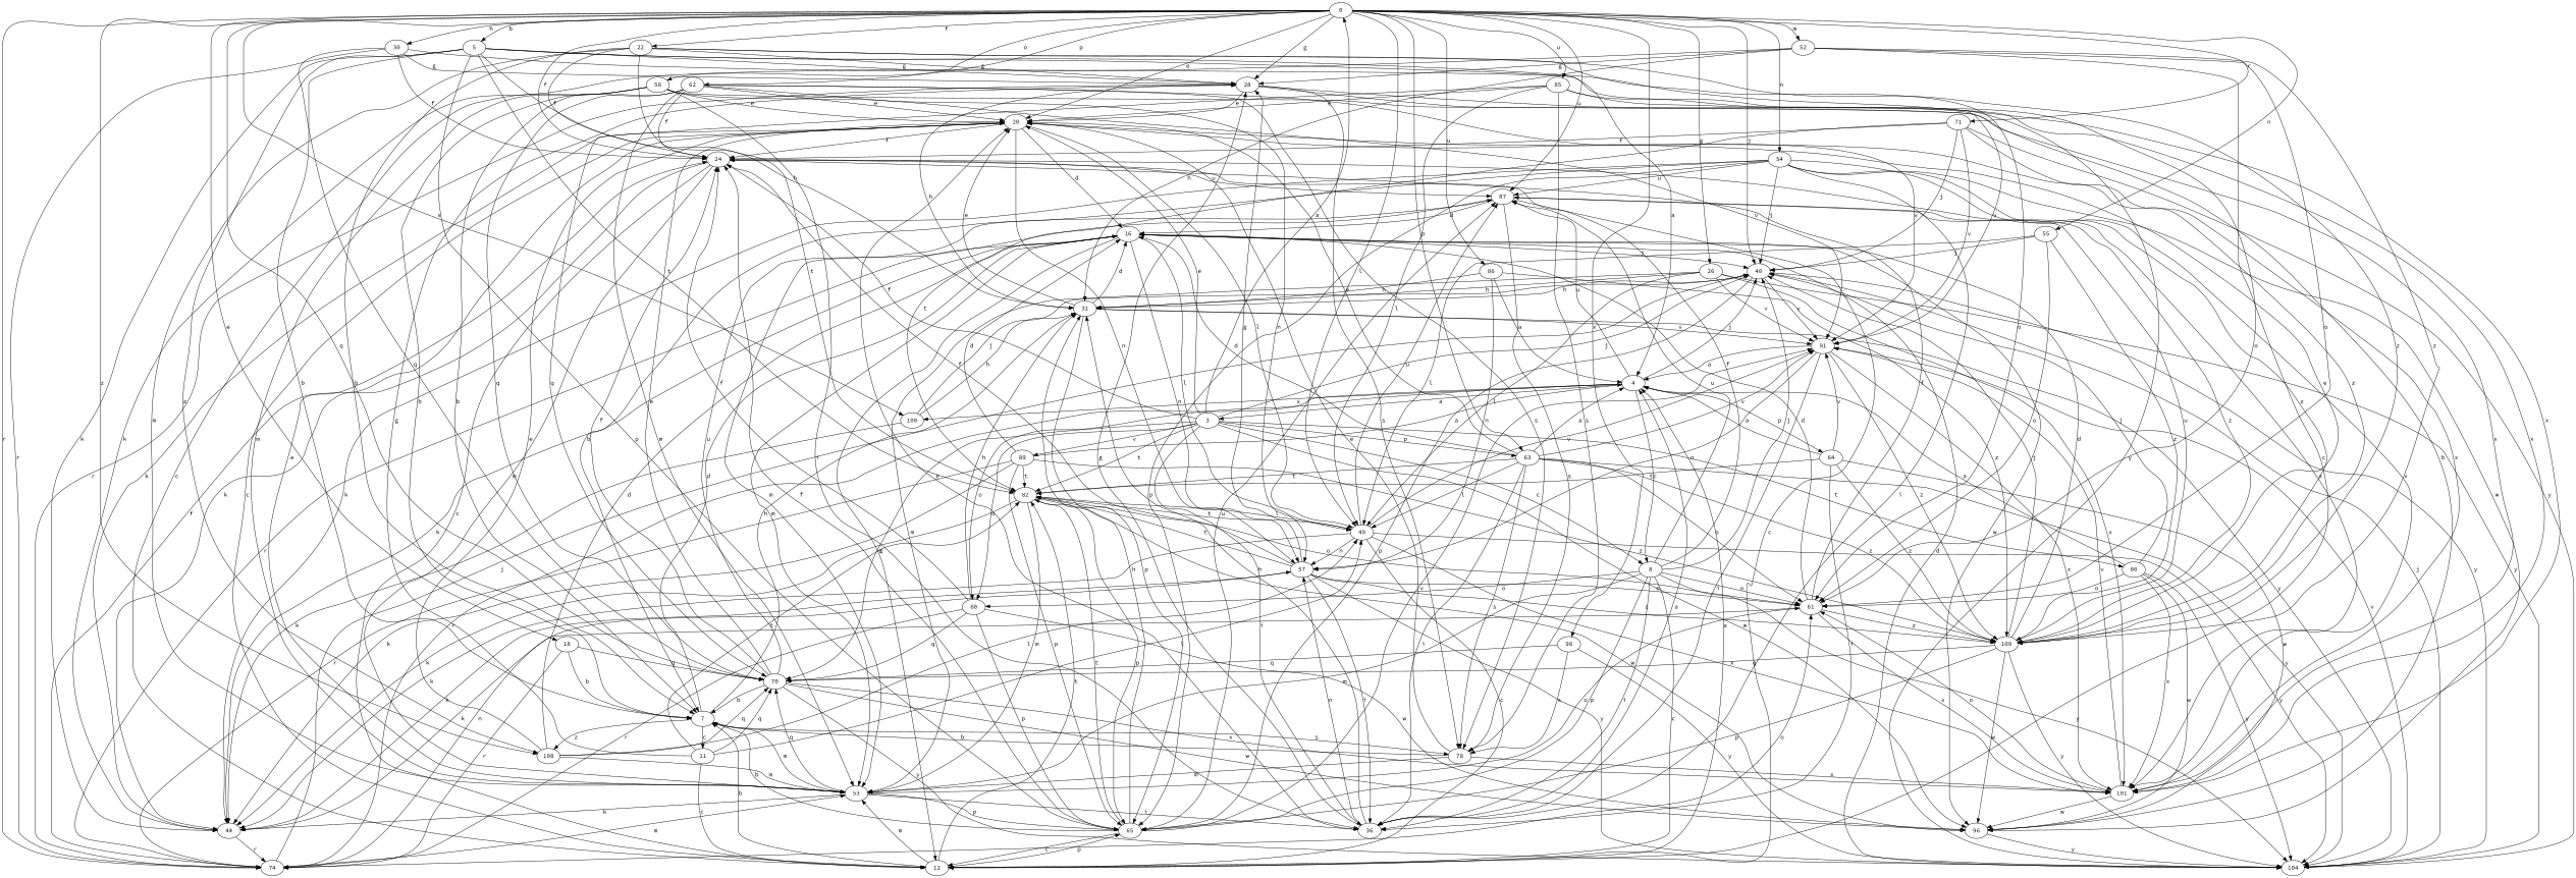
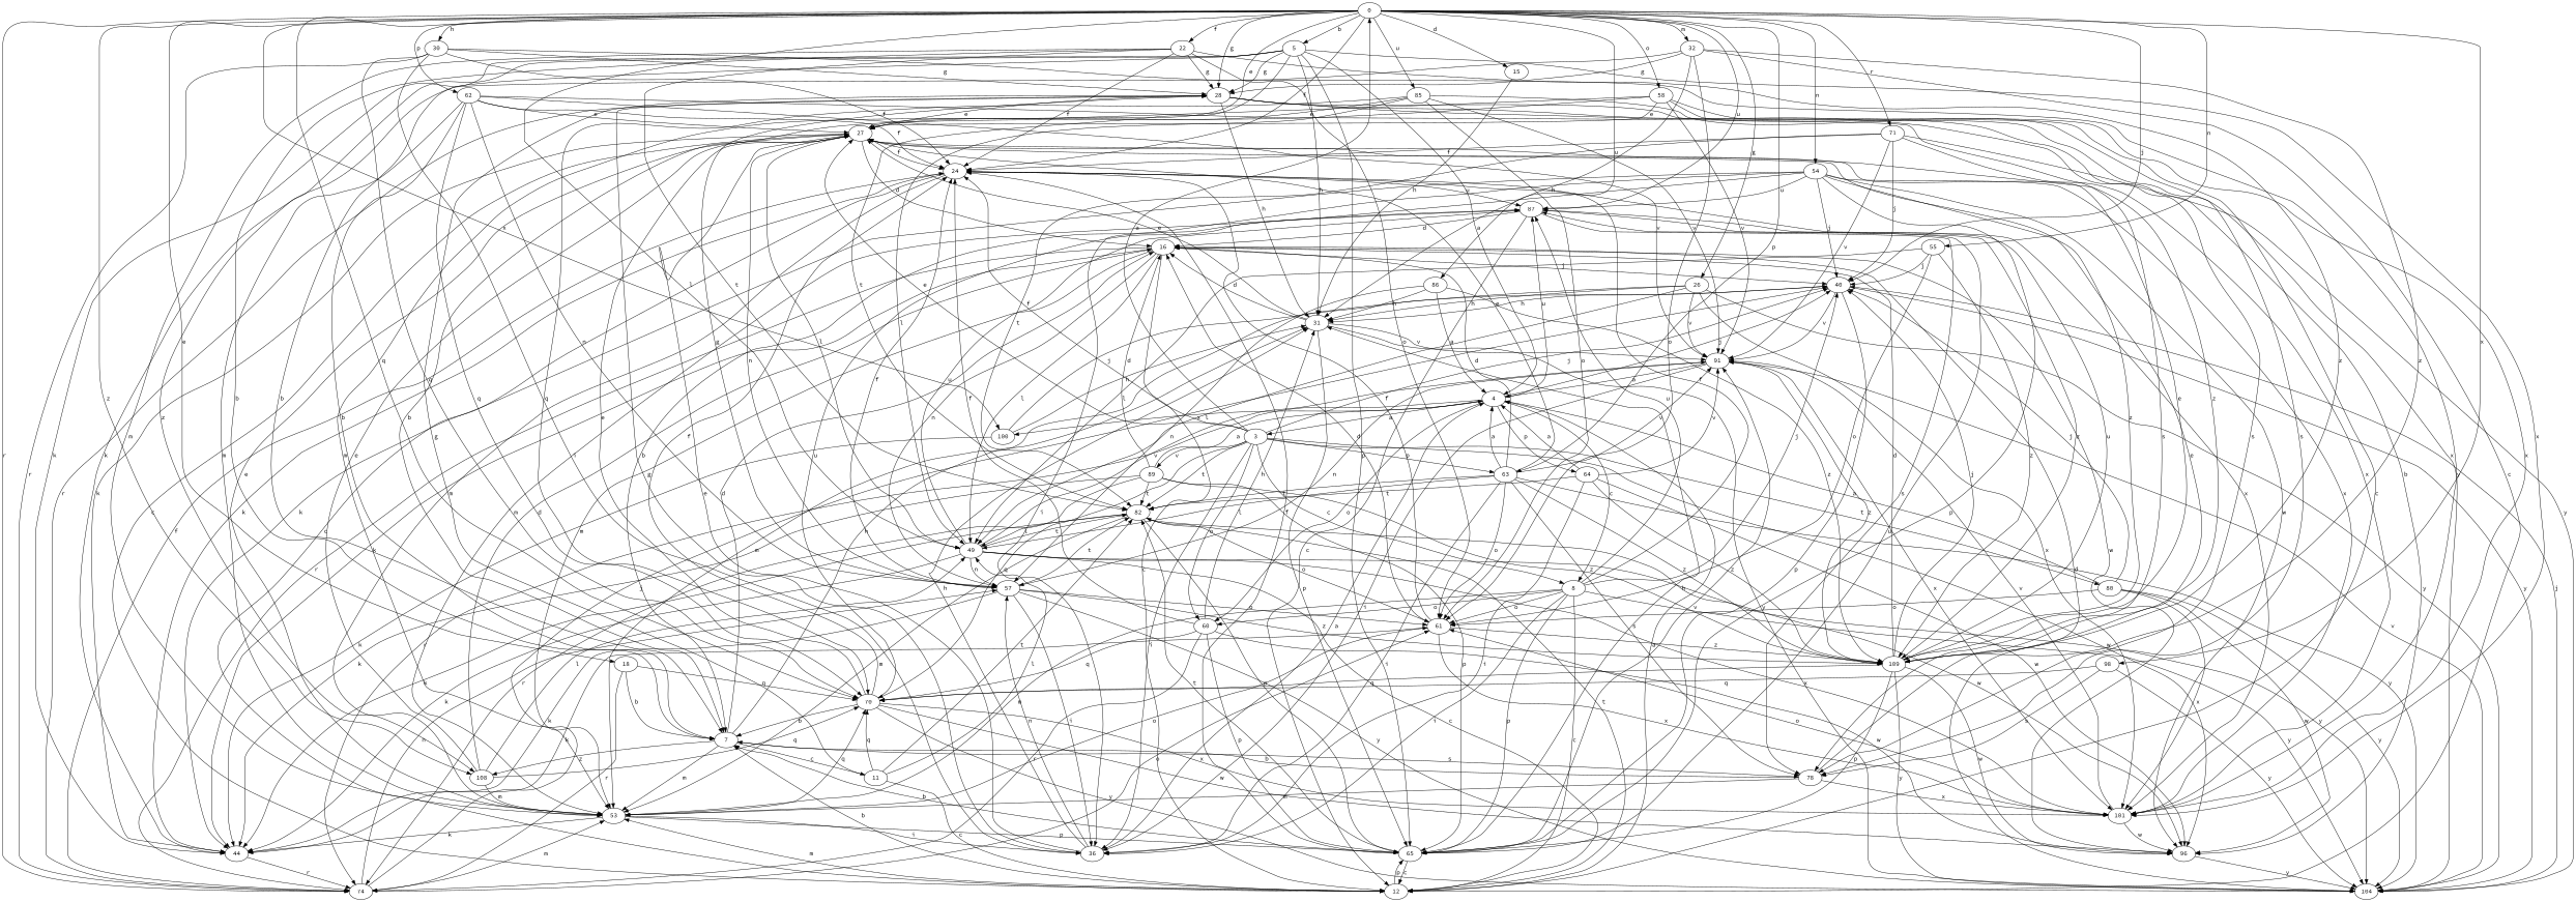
  strict digraph {
    fontname="Source Code Pro"
    node [fontname="Source Code Pro"]
    edge [fontname="Source Code Pro"]
    0
    5
+   15
    18
-   20
+   20 [label=27]
    22
    24
    26
    28
    30
    40
    49
-   52
+   52 [label=32]
    54
    55
    58
    62
    63
    70
    71
    74
    85
    86
    87
    98
    100
    108
    82
    4
    7
    31
    44
    65
    101
    16
    12
    57
    109
    53
    61
    104
    91
    96
    78
    36
    3
    8
    60
    80
    89
    64
    11
    0 -> 5 [label=b]
+   0 -> 15 [label=d]
    0 -> 18 [label=e]
    0 -> 20 [label=e]
    0 -> 22 [label=f]
    0 -> 24 [label=f]
    0 -> 26 [label=g]
    0 -> 28 [label=g]
    0 -> 30 [label=h]
    0 -> 40 [label=j]
    0 -> 49 [label=l]
    0 -> 52 [label=m]
    0 -> 54 [label=n]
    0 -> 55 [label=n]
    0 -> 58 [label=o]
    0 -> 62 [label=p]
    0 -> 63 [label=p]
    0 -> 70 [label=q]
    0 -> 71 [label=r]
    0 -> 74 [label=r]
    0 -> 85 [label=u]
    0 -> 86 [label=u]
    0 -> 87 [label=u]
    0 -> 98 [label=x]
    0 -> 100 [label=x]
    0 -> 108 [label=z]
    5 -> 28 [label=g]
    5 -> 108 [label=z]
    5 -> 82 [label=t]
    5 -> 4 [label=a]
    5 -> 7 [label=b]
    5 -> 31 [label=h]
    5 -> 44 [label=k]
    5 -> 65 [label=p]
    5 -> 101 [label=x]
+   15 -> 31 [label=h]
    18 -> 70 [label=q]
    18 -> 74 [label=r]
    18 -> 7 [label=b]
    20 -> 24 [label=f]
    20 -> 49 [label=l]
    20 -> 44 [label=k]
    20 -> 16 [label=d]
    20 -> 12 [label=c]
    20 -> 57 [label=n]
    20 -> 109 [label=z]
    22 -> 24 [label=f]
    22 -> 28 [label=g]
    22 -> 82 [label=t]
    22 -> 7 [label=b]
    22 -> 109 [label=z]
    22 -> 53 [label=m]
    22 -> 61 [label=o]
    24 -> 87 [label=u]
    24 -> 44 [label=k]
    24 -> 101 [label=x]
    24 -> 12 [label=c]
    24 -> 53 [label=m]
    26 -> 49 [label=l]
    26 -> 31 [label=h]
    26 -> 101 [label=x]
    26 -> 53 [label=m]
    26 -> 104 [label=y]
    26 -> 91 [label=v]
    28 -> 20 [label=e]
    28 -> 74 [label=r]
    28 -> 31 [label=h]
    28 -> 101 [label=x]
    28 -> 96 [label=b]
    28 -> 78 [label=s]
    30 -> 24 [label=f]
    30 -> 28 [label=g]
    30 -> 70 [label=q]
    30 -> 74 [label=r]
    30 -> 104 [label=y]
    40 -> 31 [label=h]
    40 -> 65 [label=p]
    40 -> 104 [label=y]
    40 -> 91 [label=v]
    49 -> 87 [label=u]
    49 -> 82 [label=t]
    49 -> 44 [label=k]
    49 -> 101 [label=x]
    49 -> 12 [label=c]
    49 -> 57 [label=n]
    49 -> 104 [label=y]
    49 -> 91 [label=v]
    52 -> 28 [label=g]
    52 -> 31 [label=h]
    52 -> 44 [label=k]
    52 -> 12 [label=c]
    52 -> 109 [label=z]
    52 -> 61 [label=o]
    54 -> 40 [label=j]
    54 -> 87 [label=u]
    54 -> 7 [label=b]
    54 -> 44 [label=k]
    54 -> 65 [label=p]
    54 -> 101 [label=x]
    54 -> 109 [label=z]
    54 -> 96 [label=w]
    54 -> 36 [label=i]
    55 -> 40 [label=j]
    55 -> 49 [label=l]
    55 -> 109 [label=z]
    55 -> 61 [label=o]
    58 -> 20 [label=e]
    58 -> 7 [label=b]
    58 -> 101 [label=x]
    58 -> 12 [label=c]
    58 -> 53 [label=m]
    58 -> 91 [label=v]
-   58 -> 36 [label=i]
+   30 -> 36 [label=i]
    62 -> 20 [label=e]
    62 -> 24 [label=f]
    62 -> 70 [label=q]
    62 -> 7 [label=b]
    62 -> 57 [label=n]
    62 -> 53 [label=m]
    62 -> 91 [label=v]
    62 -> 78 [label=s]
    63 -> 20 [label=e]
    63 -> 49 [label=l]
    63 -> 82 [label=t]
    63 -> 4 [label=a]
    63 -> 16 [label=d]
    63 -> 109 [label=z]
    63 -> 61 [label=o]
    63 -> 104 [label=y]
    63 -> 91 [label=v]
    63 -> 78 [label=s]
    63 -> 36 [label=i]
    70 -> 20 [label=e]
    70 -> 24 [label=f]
    70 -> 87 [label=u]
    70 -> 7 [label=b]
    70 -> 101 [label=x]
    70 -> 104 [label=y]
    70 -> 96 [label=w]
    71 -> 24 [label=f]
    71 -> 40 [label=j]
    71 -> 82 [label=t]
    71 -> 101 [label=x]
    71 -> 104 [label=y]
    71 -> 91 [label=v]
    74 -> 24 [label=f]
    74 -> 40 [label=j]
    74 -> 57 [label=n]
    74 -> 53 [label=m]
    74 -> 61 [label=o]
    85 -> 20 [label=e]
    85 -> 49 [label=l]
    85 -> 70 [label=q]
    85 -> 61 [label=o]
    85 -> 91 [label=v]
    85 -> 78 [label=s]
    86 -> 4 [label=a]
    86 -> 31 [label=h]
    86 -> 57 [label=n]
    86 -> 109 [label=z]
    87 -> 16 [label=d]
    87 -> 12 [label=c]
    87 -> 109 [label=z]
    87 -> 53 [label=m]
    87 -> 78 [label=s]
    98 -> 70 [label=q]
    98 -> 104 [label=y]
    98 -> 78 [label=s]
    100 -> 40 [label=j]
    100 -> 31 [label=h]
    100 -> 44 [label=k]
    108 -> 20 [label=e]
    108 -> 49 [label=l]
    108 -> 70 [label=q]
    108 -> 16 [label=d]
    108 -> 53 [label=m]
    82 -> 49 [label=l]
    82 -> 44 [label=k]
    82 -> 65 [label=p]
    82 -> 53 [label=m]
    82 -> 61 [label=o]
    82 -> 96 [label=w]
    4 -> 40 [label=j]
    4 -> 74 [label=r]
    4 -> 87 [label=u]
    4 -> 100 [label=x]
    4 -> 3 [label=a]
    4 -> 8 [label=c]
    4 -> 60 [label=o]
    4 -> 64 [label=p]
    7 -> 108 [label=z]
    7 -> 31 [label=h]
    7 -> 16 [label=d]
    7 -> 53 [label=m]
    7 -> 78 [label=s]
    7 -> 11 [label=c]
    31 -> 20 [label=e]
    31 -> 65 [label=p]
    31 -> 16 [label=d]
    31 -> 104 [label=y]
    31 -> 91 [label=v]
    44 -> 74 [label=r]
    65 -> 24 [label=f]
    65 -> 87 [label=u]
    65 -> 82 [label=t]
    65 -> 7 [label=b]
    65 -> 31 [label=h]
    65 -> 12 [label=c]
    65 -> 91 [label=v]
    101 -> 61 [label=o]
    101 -> 91 [label=v]
    101 -> 96 [label=w]
    16 -> 40 [label=j]
    16 -> 49 [label=l]
    16 -> 74 [label=r]
    16 -> 44 [label=k]
    16 -> 12 [label=c]
    16 -> 57 [label=n]
    16 -> 53 [label=m]
    16 -> 96 [label=w]
    12 -> 82 [label=t]
    12 -> 4 [label=a]
    12 -> 7 [label=b]
    12 -> 65 [label=p]
    12 -> 53 [label=m]
    57 -> 24 [label=f]
    57 -> 28 [label=g]
    57 -> 82 [label=t]
    57 -> 44 [label=k]
    57 -> 109 [label=z]
    57 -> 61 [label=o]
    57 -> 104 [label=y]
    57 -> 36 [label=i]
    109 -> 20 [label=e]
    109 -> 40 [label=j]
    109 -> 70 [label=q]
    109 -> 87 [label=u]
    109 -> 65 [label=p]
    109 -> 16 [label=d]
    109 -> 104 [label=y]
    109 -> 96 [label=w]
    53 -> 20 [label=e]
    53 -> 70 [label=q]
    53 -> 44 [label=k]
    53 -> 65 [label=p]
    53 -> 61 [label=o]
    53 -> 36 [label=i]
    61 -> 24 [label=f]
    61 -> 44 [label=k]
    61 -> 101 [label=x]
    61 -> 16 [label=d]
    61 -> 109 [label=z]
    104 -> 40 [label=j]
    104 -> 16 [label=d]
    104 -> 91 [label=v]
    91 -> 4 [label=a]
    91 -> 101 [label=x]
    91 -> 57 [label=n]
    91 -> 109 [label=z]
    91 -> 36 [label=i]
    96 -> 104 [label=y]
    78 -> 20 [label=e]
    78 -> 7 [label=b]
    78 -> 101 [label=x]
    78 -> 53 [label=m]
    36 -> 20 [label=e]
    36 -> 28 [label=g]
    36 -> 4 [label=a]
    36 -> 31 [label=h]
    36 -> 57 [label=n]
    3 -> 0 [label=a]
    3 -> 20 [label=e]
    3 -> 24 [label=f]
    3 -> 40 [label=j]
    3 -> 63 [label=p]
    3 -> 70 [label=q]
    3 -> 82 [label=t]
    3 -> 96 [label=w]
    3 -> 36 [label=i]
    3 -> 8 [label=c]
    3 -> 60 [label=o]
    3 -> 80 [label=t]
    3 -> 89 [label=v]
    8 -> 24 [label=f]
    8 -> 40 [label=j]
    8 -> 87 [label=u]
    8 -> 65 [label=p]
    8 -> 12 [label=c]
    8 -> 53 [label=m]
    8 -> 61 [label=o]
    8 -> 104 [label=y]
    8 -> 36 [label=i]
    8 -> 60 [label=o]
    60 -> 24 [label=f]
    60 -> 70 [label=q]
    60 -> 74 [label=r]
    60 -> 31 [label=h]
    60 -> 65 [label=p]
    60 -> 96 [label=w]
    80 -> 40 [label=j]
    80 -> 4 [label=a]
    80 -> 101 [label=x]
    80 -> 61 [label=o]
    80 -> 104 [label=y]
    80 -> 96 [label=w]
    89 -> 74 [label=r]
    89 -> 82 [label=t]
    89 -> 4 [label=a]
    89 -> 44 [label=k]
    89 -> 65 [label=p]
    89 -> 16 [label=d]
    89 -> 109 [label=z]
    64 -> 82 [label=t]
    64 -> 4 [label=a]
    64 -> 109 [label=z]
    64 -> 91 [label=v]
    64 -> 96 [label=w]
    64 -> 36 [label=i]
    11 -> 28 [label=g]
    11 -> 49 [label=l]
    11 -> 70 [label=q]
    11 -> 82 [label=t]
    11 -> 12 [label=c]
  }
